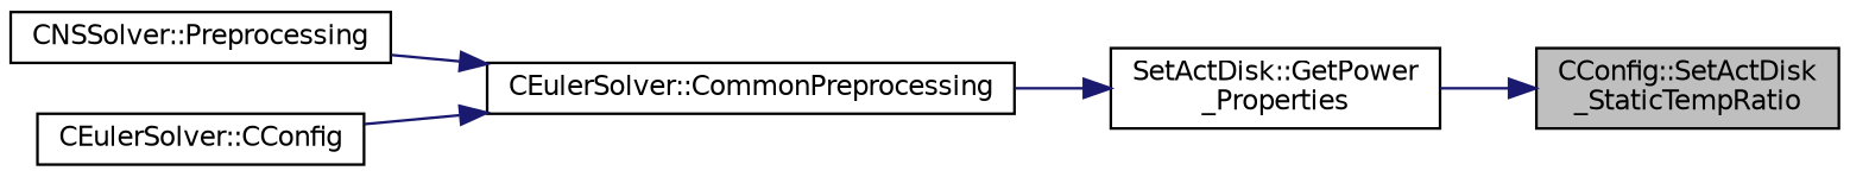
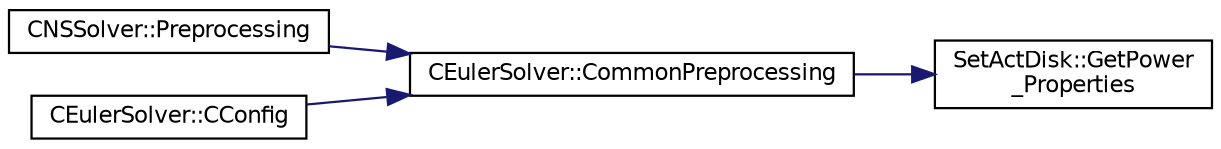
  digraph {
    rankdir=RL
    node [color=black fillcolor=white fontname=Helvetica fontsize=10 shape=record style=filled]
    edge [color=midnightblue dir=back fontname=Helvetica fontsize=10 labelfontname=Helvetica labelfontsize=10 style=solid]
-   n1 [fillcolor=grey75 fontcolor=black height=0.2 label="CConfig::SetActDisk\l_StaticTempRatio" width=0.4]
    n2 [height=0.2 label="SetActDisk::GetPower\l_Properties" width=0.4]
    n3 [height=0.2 label="CEulerSolver::CommonPreprocessing" width=0.4]
    n4 [height=0.2 label="CNSSolver::Preprocessing" width=0.4]
    n5 [height=0.2 label="CEulerSolver::CConfig" width=0.4]
-   n1 -> n2
    n2 -> n3
    n3 -> n4
    n3 -> n5
  }
